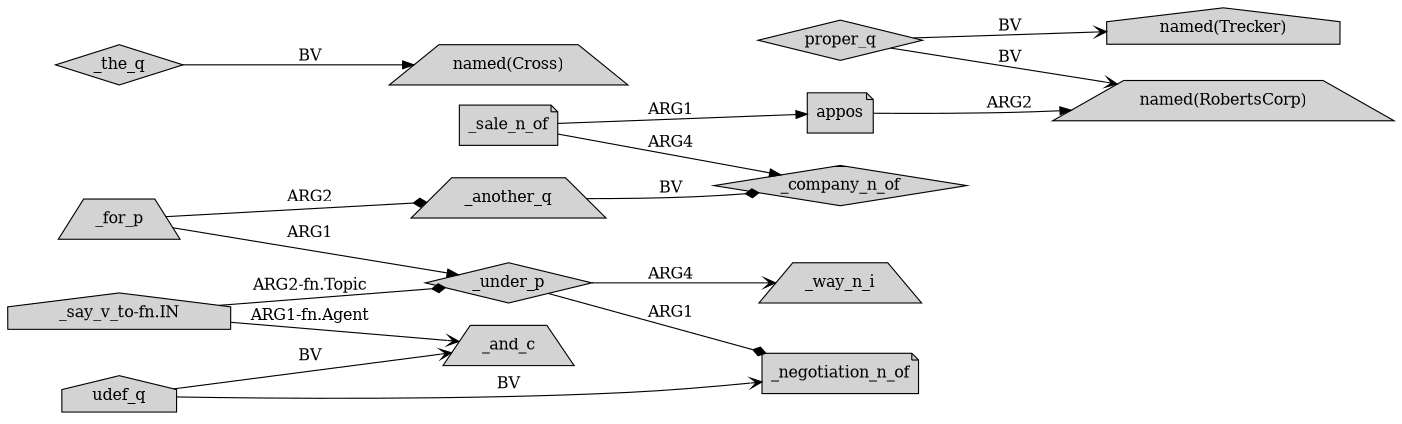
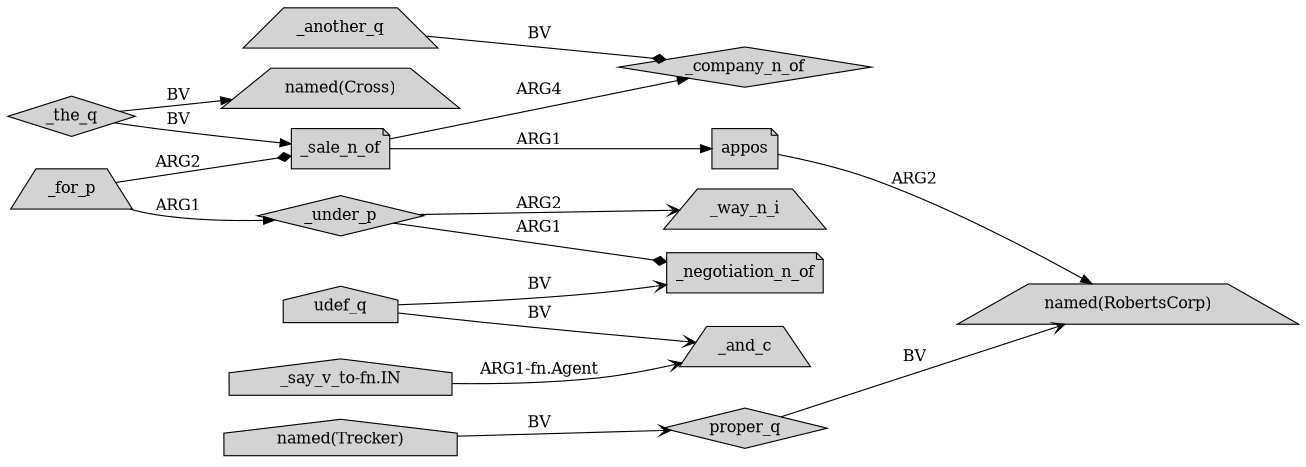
  digraph {
    rankdir=LR
    node [shape=trapezium style=filled]
    edge [arrowhead=vee]
    proper_q [shape=diamond]
    "named(Trecker)" [shape=house]
    "named(RobertsCorp)"
    "named(Cross)"
    _negotiation_n_of [shape=note]
    udef_q [shape=house]
    _and_c
    _under_p [shape=diamond]
    _way_n_i
    appos [shape=note]
    _sale_n_of [shape=note]
    _company_n_of [shape=diamond]
    _the_q [shape=diamond]
    "_say_v_to-fn.IN" [shape=house]
    _for_p
    _another_q
-   proper_q -> "named(Trecker)" [label=BV]
+   "named(Trecker)" -> proper_q [label=BV]
    proper_q -> "named(RobertsCorp)" [label=BV]
    udef_q -> _negotiation_n_of [label=BV]
    udef_q -> _and_c [label=BV]
    _under_p -> _negotiation_n_of [arrowhead=diamond label=ARG1]
-   _under_p -> _way_n_i [label=ARG4]
+   _under_p -> _way_n_i [label=ARG2]
    appos -> "named(RobertsCorp)" [arrowhead=normal label=ARG2]
    _sale_n_of -> appos [arrowhead=normal label=ARG1]
    _sale_n_of -> _company_n_of [arrowhead=normal label=ARG4]
    _the_q -> "named(Cross)" [arrowhead=normal label=BV]
+   _the_q -> _sale_n_of [arrowhead=normal label=BV]
    "_say_v_to-fn.IN" -> _and_c [label="ARG1-fn.Agent"]
-   "_say_v_to-fn.IN" -> _under_p [arrowhead=diamond label="ARG2-fn.Topic"]
    _for_p -> _under_p [arrowhead=normal label=ARG1]
-   _for_p -> _another_q [arrowhead=diamond label=ARG2]
+   _for_p -> _sale_n_of [arrowhead=diamond label=ARG2]
    _another_q -> _company_n_of [arrowhead=diamond label=BV]
  }
